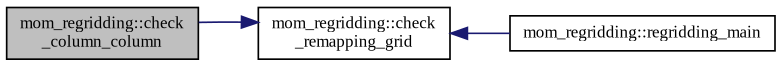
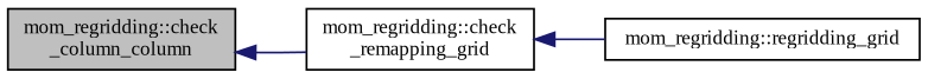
  digraph {
    fontname="Liberation Serif"
    rankdir=LR
    node [color=black fillcolor=white fontname="Liberation Serif" fontsize=10 shape=record style=filled]
    edge [color=midnightblue dir=back fontname="Liberation Serif" fontsize=10 labelfontname=Helvetica labelfontsize=10 style=solid]
    n1 [fillcolor=grey75 fontcolor=black height=0.2 label="mom_regridding::check\l_column_column" width=0.4]
    n2 [height=0.2 label="mom_regridding::check\l_remapping_grid" width=0.4]
-   n3 [height=0.2 label="mom_regridding::regridding_main" width=0.4]
-   n2 -> n1
+   n3 [height=0.2 label="mom_regridding::regridding_grid" width=0.4]
+   n1 -> n2
    n2 -> n3
  }
